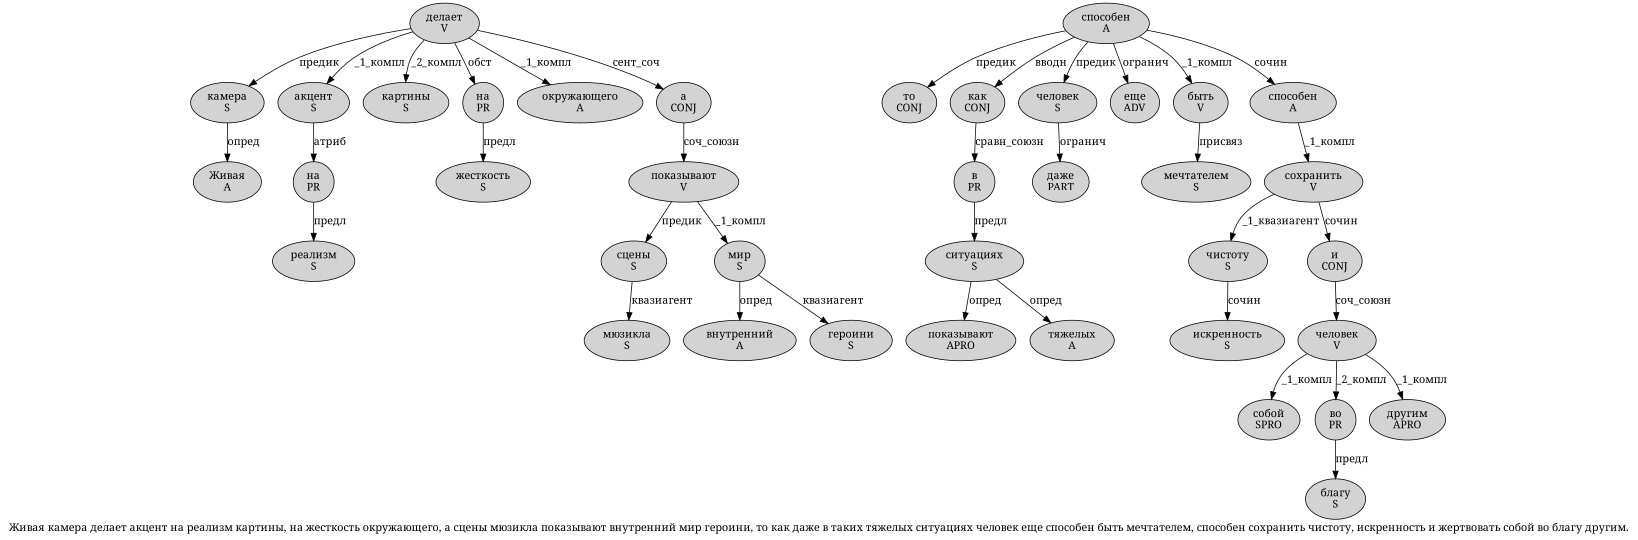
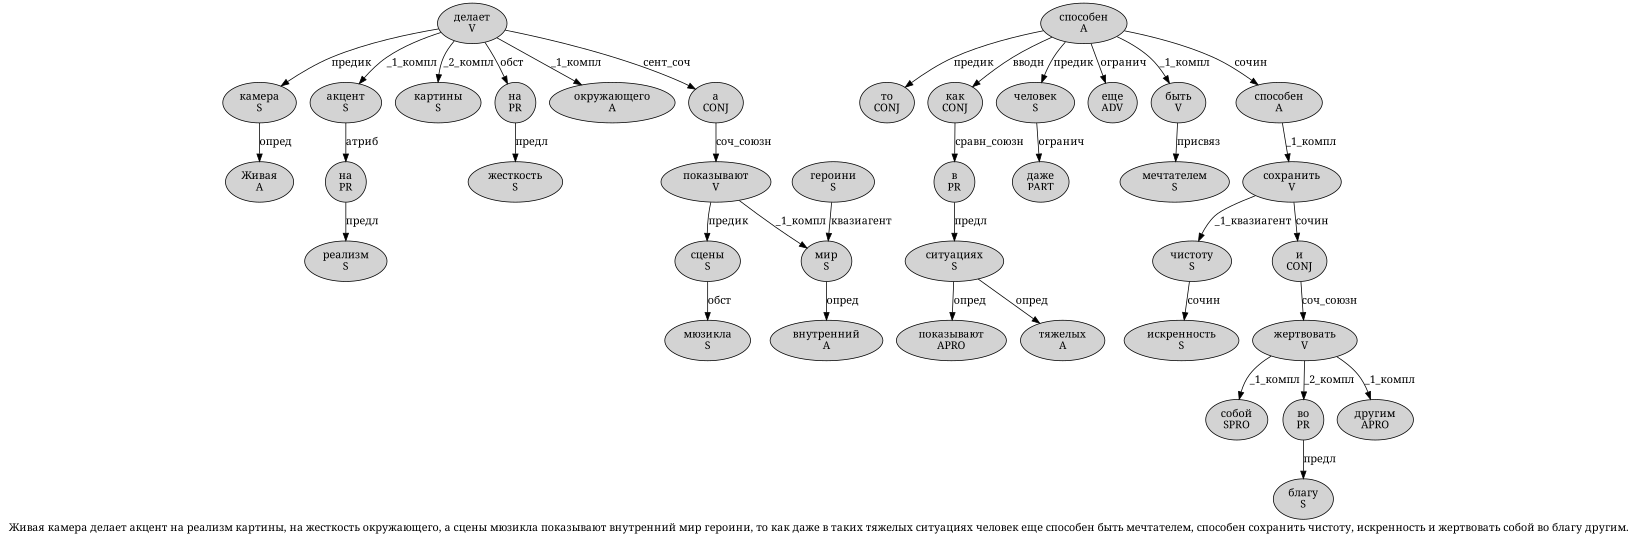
  digraph {
    fontname="Noto Serif"
    label="Живая камера делает акцент на реализм картины, на жесткость окружающего, а сцены мюзикла показывают внутренний мир героини, то как даже в таких тяжелых ситуациях человек еще способен быть мечтателем, способен сохранить чистоту, искренность и жертвовать собой во благу другим."
    node [fillcolor=lightgray fontname="Noto Serif" penwidth=1 shape=ellipse style=filled]
    edge [fontname="Noto Serif"]
    n1 [label="Живая\nA"]
    n2 [label="камера\nS"]
    n3 [label="делает\nV"]
    n4 [label="акцент\nS"]
    n5 [label="картины\nS"]
    n6 [label="на\nPR"]
    n7 [label="окружающего\nA"]
    n8 [label="а\nCONJ"]
    n9 [label="на\nPR"]
    n10 [label="жесткость\nS"]
    n11 [label="показывают\nV"]
    n12 [label="реализм\nS"]
    n13 [label="сцены\nS"]
    n14 [label="мир\nS"]
    n15 [label="мюзикла\nS"]
    n16 [label="внутренний\nA"]
    n17 [label="героини\nS"]
    n18 [label="то\nCONJ"]
    n19 [label="как\nCONJ"]
    n20 [label="в\nPR"]
    n21 [label="ситуациях\nS"]
    n22 [label="даже\nPART"]
    n23 [label="показывают\nAPRO"]
    n24 [label="тяжелых\nA"]
    n25 [label="человек\nS"]
    n26 [label="еще\nADV"]
    n27 [label="способен\nA"]
    n28 [label="быть\nV"]
    n29 [label="способен\nA"]
    n30 [label="мечтателем\nS"]
    n31 [label="сохранить\nV"]
    n32 [label="чистоту\nS"]
    n33 [label="и\nCONJ"]
    n34 [label="искренность\nS"]
-   n35 [label="человек\nV"]
+   n35 [label="жертвовать\nV"]
    n36 [label="собой\nSPRO"]
    n37 [label="во\nPR"]
    n38 [label="другим\nAPRO"]
    n39 [label="благу\nS"]
    n2 -> n1 [label="опред"]
    n3 -> n2 [label="предик"]
    n3 -> n4 [label="_1_компл"]
    n3 -> n5 [label="_2_компл"]
    n3 -> n6 [label="обст"]
    n3 -> n7 [label="_1_компл"]
    n3 -> n8 [label="сент_соч"]
    n4 -> n9 [label="атриб"]
    n6 -> n10 [label="предл"]
    n8 -> n11 [label="соч_союзн"]
    n9 -> n12 [label="предл"]
    n11 -> n13 [label="предик"]
    n11 -> n14 [label="_1_компл"]
-   n13 -> n15 [label="квазиагент"]
+   n13 -> n15 [label="обст"]
    n14 -> n16 [label="опред"]
-   n14 -> n17 [label="квазиагент"]
+   n17 -> n14 [label="квазиагент"]
    n19 -> n20 [label="сравн_союзн"]
    n20 -> n21 [label="предл"]
    n21 -> n23 [label="опред"]
    n21 -> n24 [label="опред"]
    n25 -> n22 [label="огранич"]
    n27 -> n18 [label="предик"]
    n27 -> n19 [label="вводн"]
    n27 -> n25 [label="предик"]
    n27 -> n26 [label="огранич"]
    n27 -> n28 [label="_1_компл"]
    n27 -> n29 [label="сочин"]
    n28 -> n30 [label="присвяз"]
    n29 -> n31 [label="_1_компл"]
    n31 -> n32 [label="_1_квазиагент"]
    n31 -> n33 [label="сочин"]
    n32 -> n34 [label="сочин"]
    n33 -> n35 [label="соч_союзн"]
    n35 -> n36 [label="_1_компл"]
    n35 -> n37 [label="_2_компл"]
    n35 -> n38 [label="_1_компл"]
    n37 -> n39 [label="предл"]
  }
